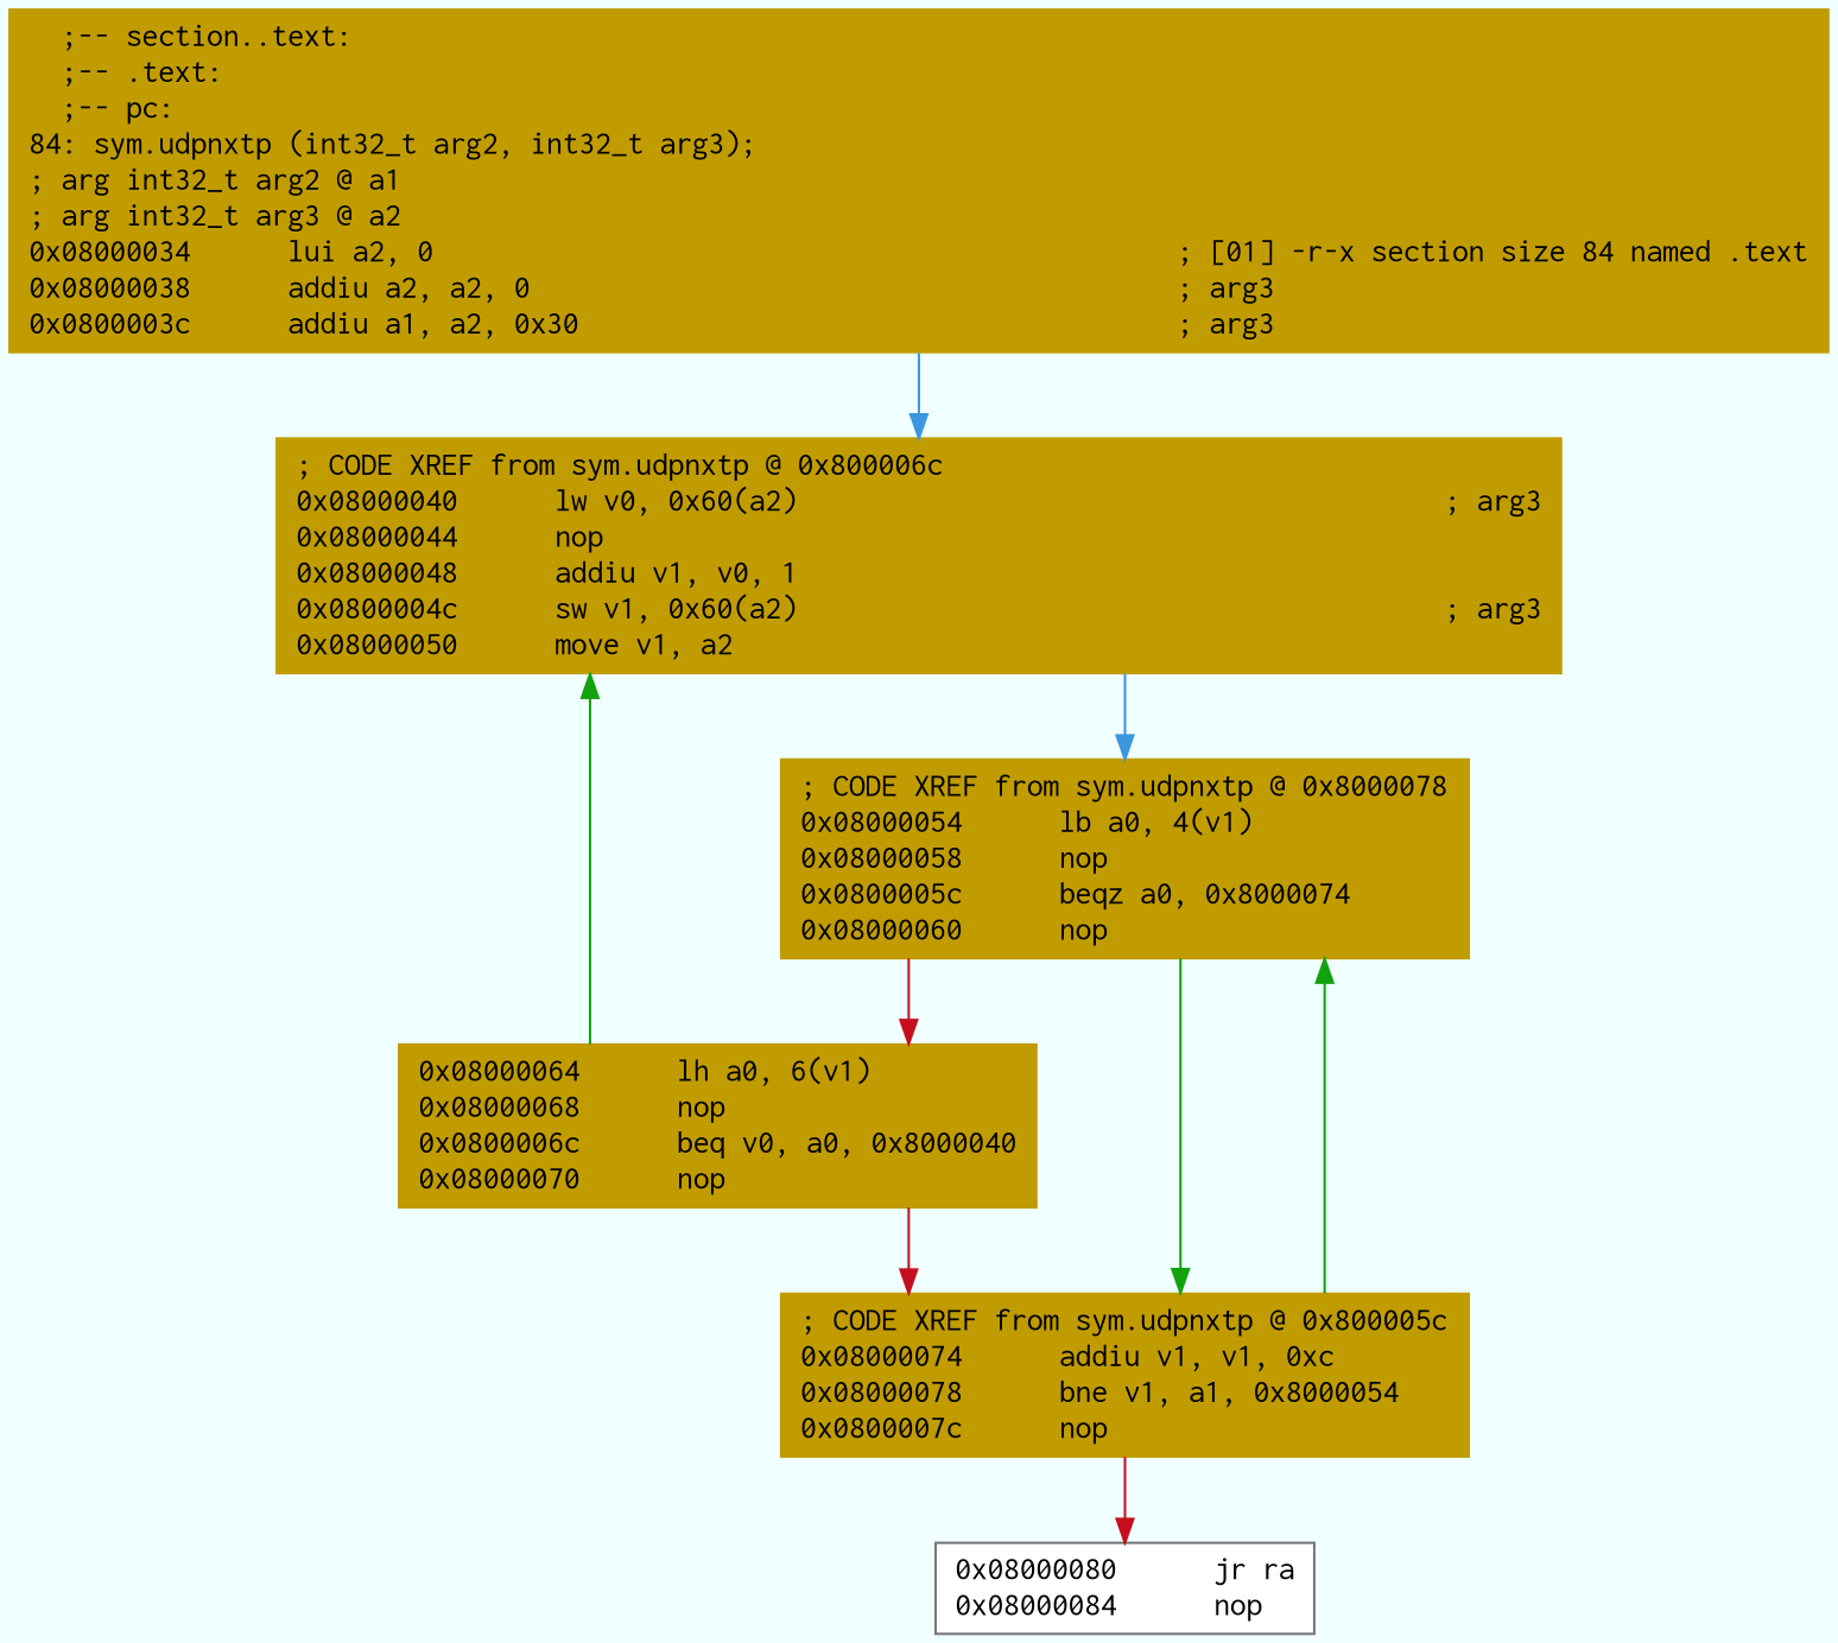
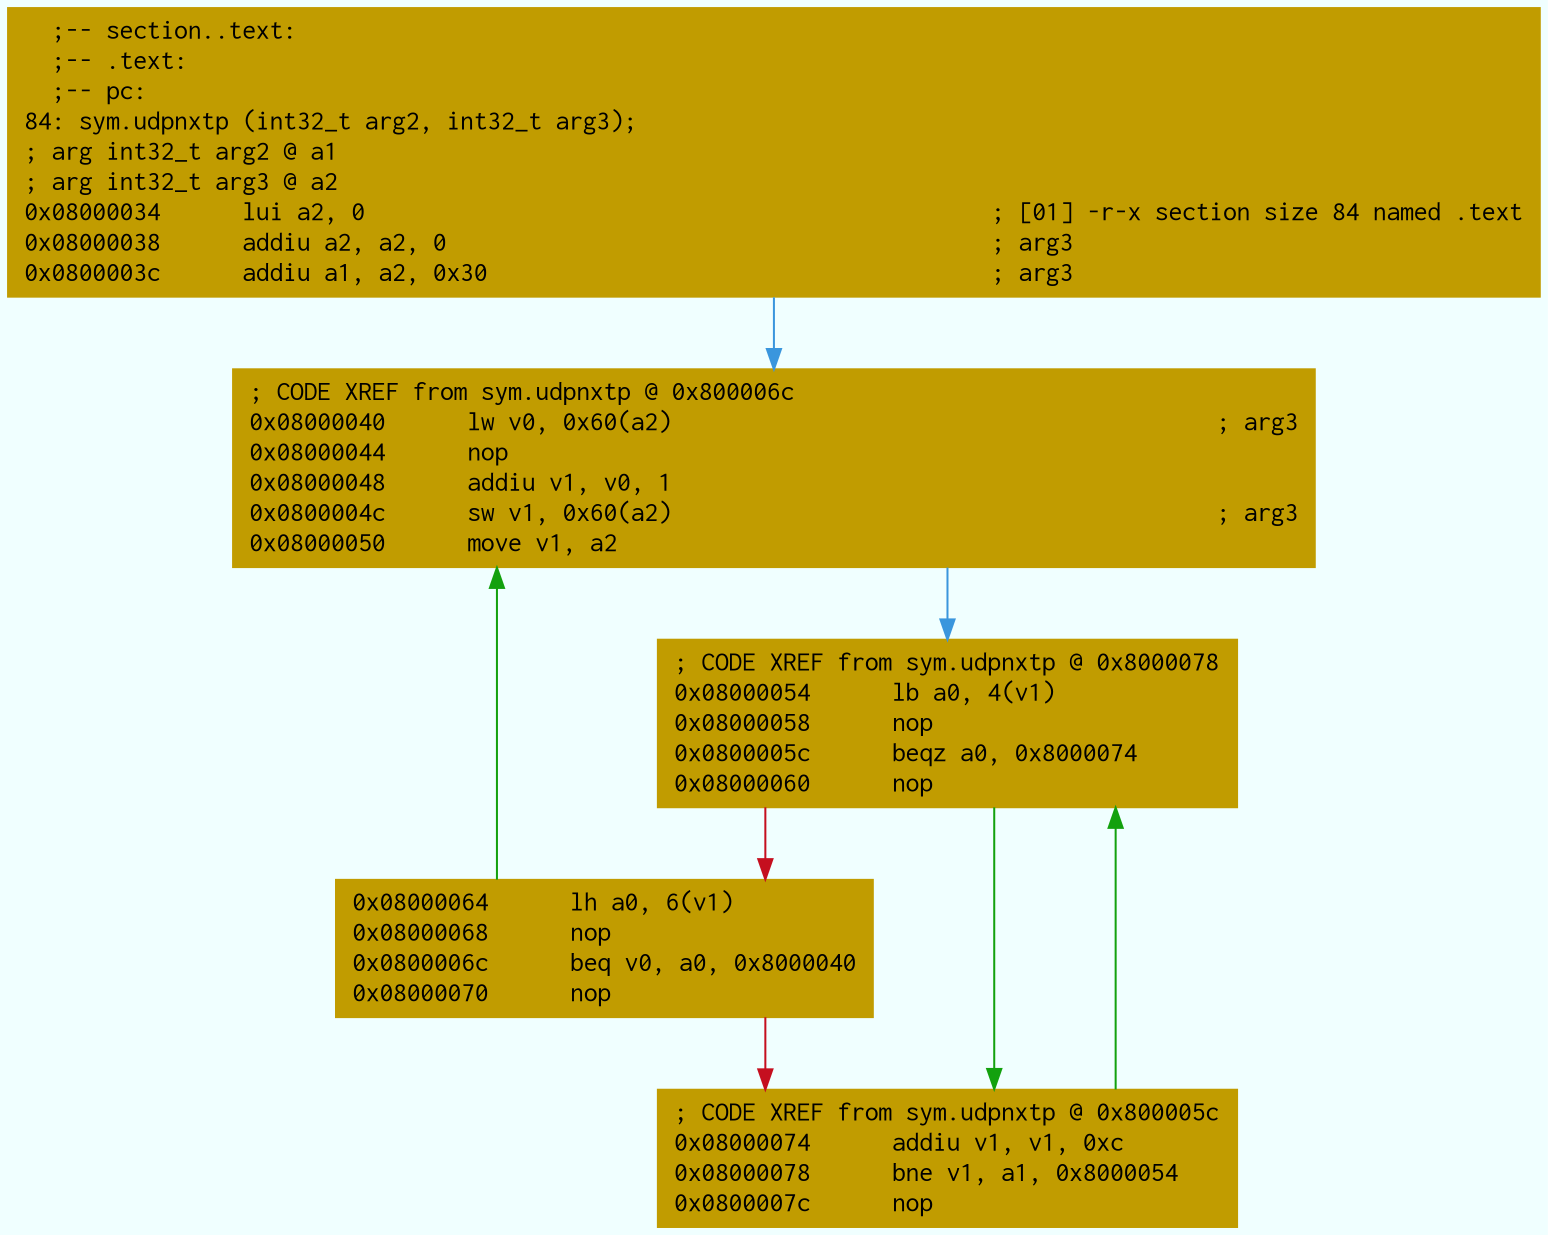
  digraph {
    bgcolor=azure
    fontname=Courier
    fontsize=8
    splines=ortho
    node [color="#c19c00" fillcolor="#c19c00" fontname=Courier shape=box style=filled]
    edge [arrowhead=normal color="#c50f1f"]
    n1 [label="  ;-- section..text:\l  ;-- .text:\l  ;-- pc:\l84: sym.udpnxtp (int32_t arg2, int32_t arg3);\l; arg int32_t arg2 @ a1\l; arg int32_t arg3 @ a2\l0x08000034      lui a2, 0                                              ; [01] -r-x section size 84 named .text\l0x08000038      addiu a2, a2, 0                                        ; arg3\l0x0800003c      addiu a1, a2, 0x30                                     ; arg3\l"]
    n2 [label="; CODE XREF from sym.udpnxtp @ 0x800006c\l0x08000040      lw v0, 0x60(a2)                                        ; arg3\l0x08000044      nop\l0x08000048      addiu v1, v0, 1\l0x0800004c      sw v1, 0x60(a2)                                        ; arg3\l0x08000050      move v1, a2\l"]
    n3 [label="; CODE XREF from sym.udpnxtp @ 0x8000078\l0x08000054      lb a0, 4(v1)\l0x08000058      nop\l0x0800005c      beqz a0, 0x8000074\l0x08000060      nop\l"]
    n4 [label="0x08000064      lh a0, 6(v1)\l0x08000068      nop\l0x0800006c      beq v0, a0, 0x8000040\l0x08000070      nop\l"]
    n5 [label="; CODE XREF from sym.udpnxtp @ 0x800005c\l0x08000074      addiu v1, v1, 0xc\l0x08000078      bne v1, a1, 0x8000054\l0x0800007c      nop\l"]
-   n6 [color="#767676" fillcolor=white label="0x08000080      jr ra\l0x08000084      nop\l"]
    n1 -> n2 [color="#3a96dd"]
    n2 -> n3 [color="#3a96dd"]
    n3 -> n4
    n3 -> n5 [color="#13a10e"]
    n4 -> n2 [color="#13a10e"]
    n4 -> n5
    n5 -> n3 [color="#13a10e"]
-   n5 -> n6
  }
